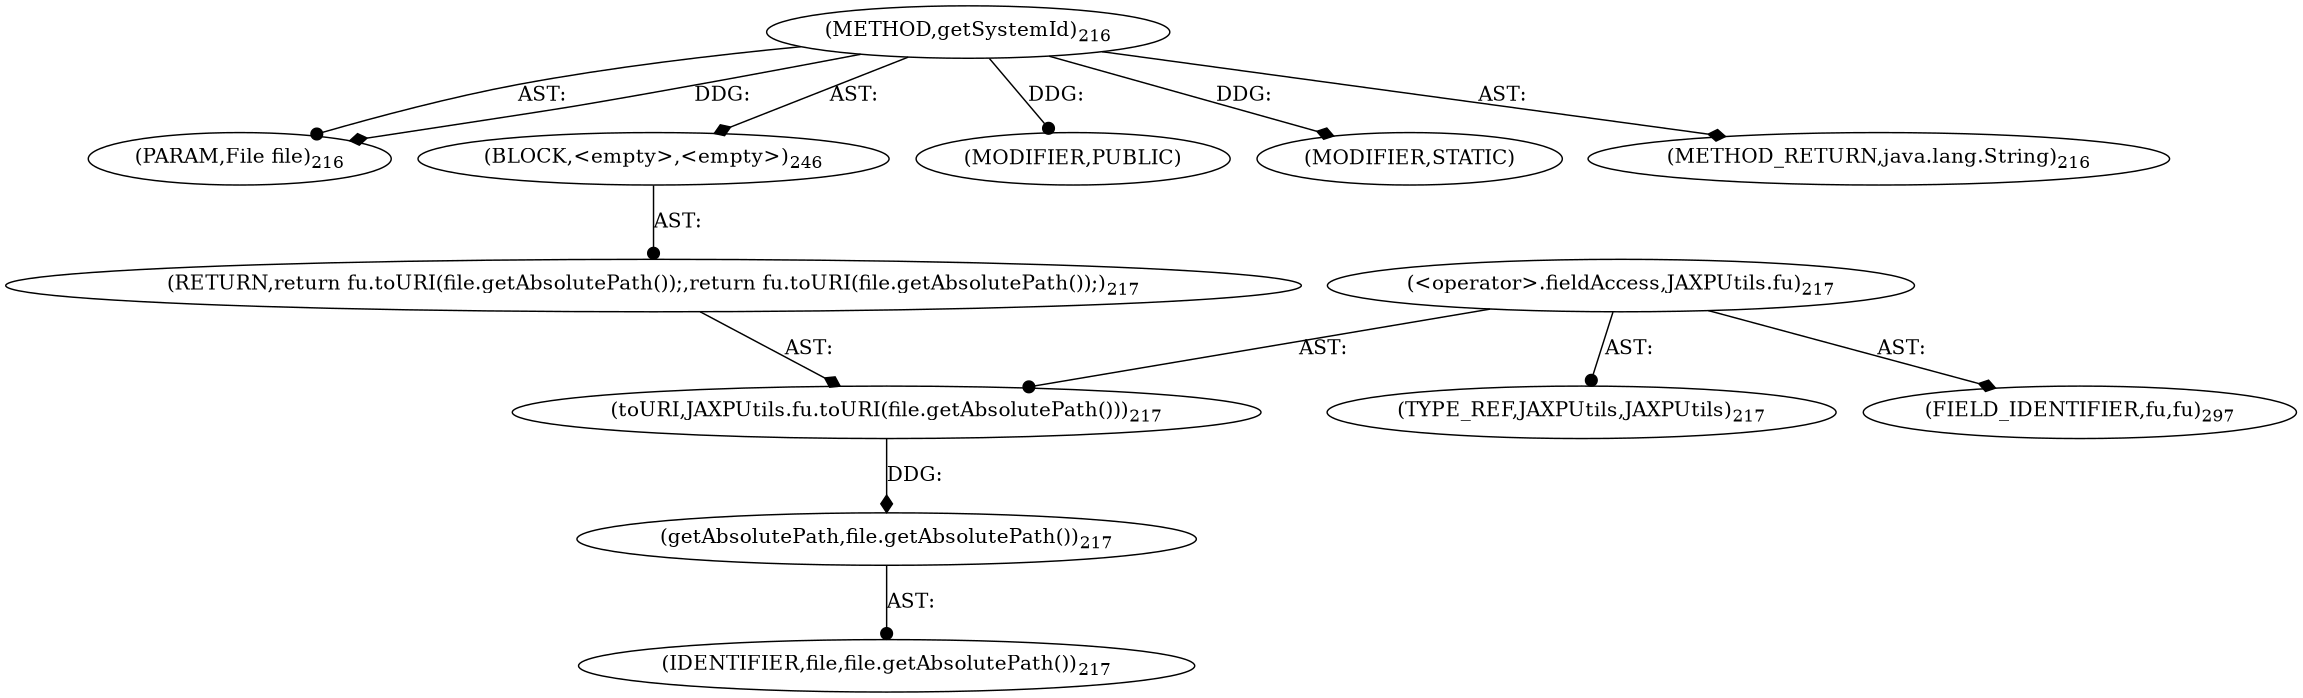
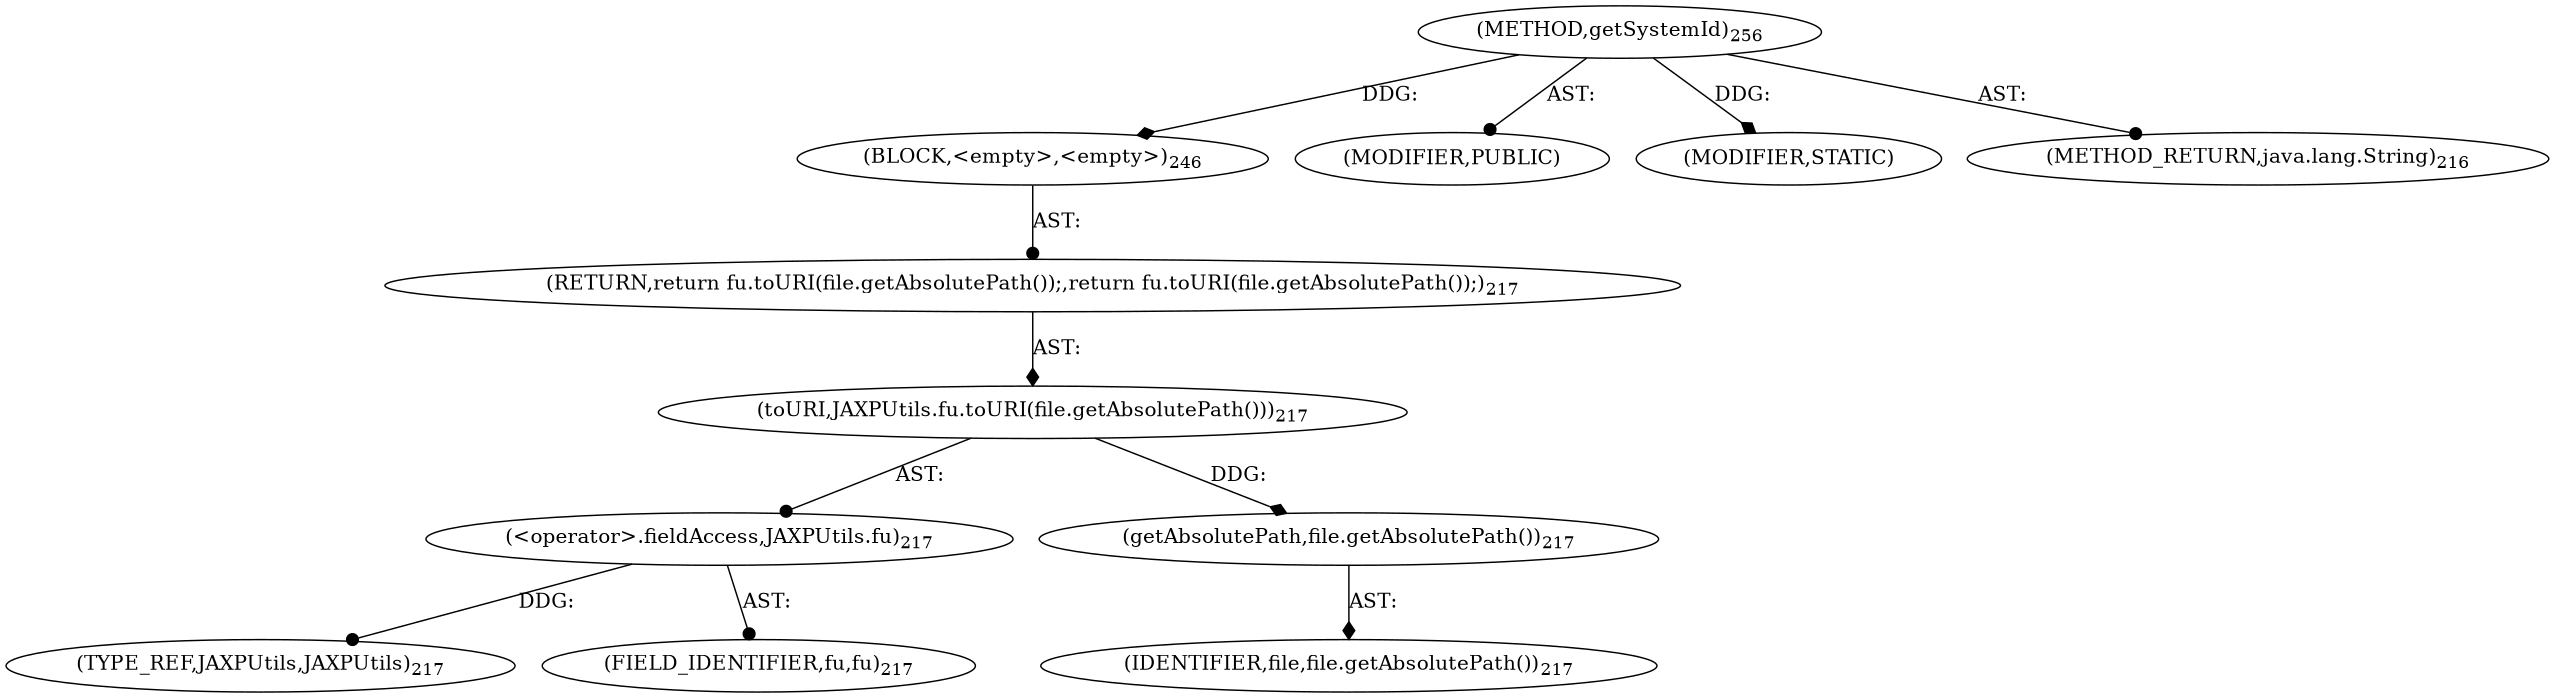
  digraph {
    edge [arrowhead=diamond]
-   n1 [label=<(METHOD,getSystemId)<SUB>216</SUB>>]
-   n2 [label=<(PARAM,File file)<SUB>216</SUB>>]
+   n1 [label=<(METHOD,getSystemId)<SUB>256</SUB>>]
    n3 [label=<(BLOCK,&lt;empty&gt;,&lt;empty&gt;)<SUB>246</SUB>>]
    n4 [label=<(MODIFIER,PUBLIC)>]
    n5 [label=<(MODIFIER,STATIC)>]
    n6 [label=<(METHOD_RETURN,java.lang.String)<SUB>216</SUB>>]
    n7 [label=<(RETURN,return fu.toURI(file.getAbsolutePath());,return fu.toURI(file.getAbsolutePath());)<SUB>217</SUB>>]
    n8 [label=<(toURI,JAXPUtils.fu.toURI(file.getAbsolutePath()))<SUB>217</SUB>>]
    n9 [label=<(&lt;operator&gt;.fieldAccess,JAXPUtils.fu)<SUB>217</SUB>>]
    n10 [label=<(getAbsolutePath,file.getAbsolutePath())<SUB>217</SUB>>]
    n11 [label=<(TYPE_REF,JAXPUtils,JAXPUtils)<SUB>217</SUB>>]
-   n12 [label=<(FIELD_IDENTIFIER,fu,fu)<SUB>297</SUB>>]
+   n12 [label=<(FIELD_IDENTIFIER,fu,fu)<SUB>217</SUB>>]
    n13 [label=<(IDENTIFIER,file,file.getAbsolutePath())<SUB>217</SUB>>]
-   n1 -> n2 [arrowhead=dot label="AST: "]
-   n1 -> n2 [label="DDG: "]
-   n1 -> n3 [label="AST: "]
-   n1 -> n4 [arrowhead=dot label="DDG: "]
+   n1 -> n3 [label="DDG: "]
+   n1 -> n4 [arrowhead=dot label="AST: "]
    n1 -> n5 [label="DDG: "]
-   n1 -> n6 [label="AST: "]
+   n1 -> n6 [arrowhead=dot label="AST: "]
    n3 -> n7 [arrowhead=dot label="AST: "]
    n7 -> n8 [label="AST: "]
-   n9 -> n8 [arrowhead=dot label="AST: "]
+   n8 -> n9 [arrowhead=dot label="AST: "]
    n8 -> n10 [label="DDG: "]
-   n9 -> n11 [arrowhead=dot label="AST: "]
-   n9 -> n12 [label="AST: "]
-   n10 -> n13 [arrowhead=dot label="AST: "]
+   n9 -> n11 [arrowhead=dot label="DDG: "]
+   n9 -> n12 [arrowhead=dot label="AST: "]
+   n10 -> n13 [label="AST: "]
  }
